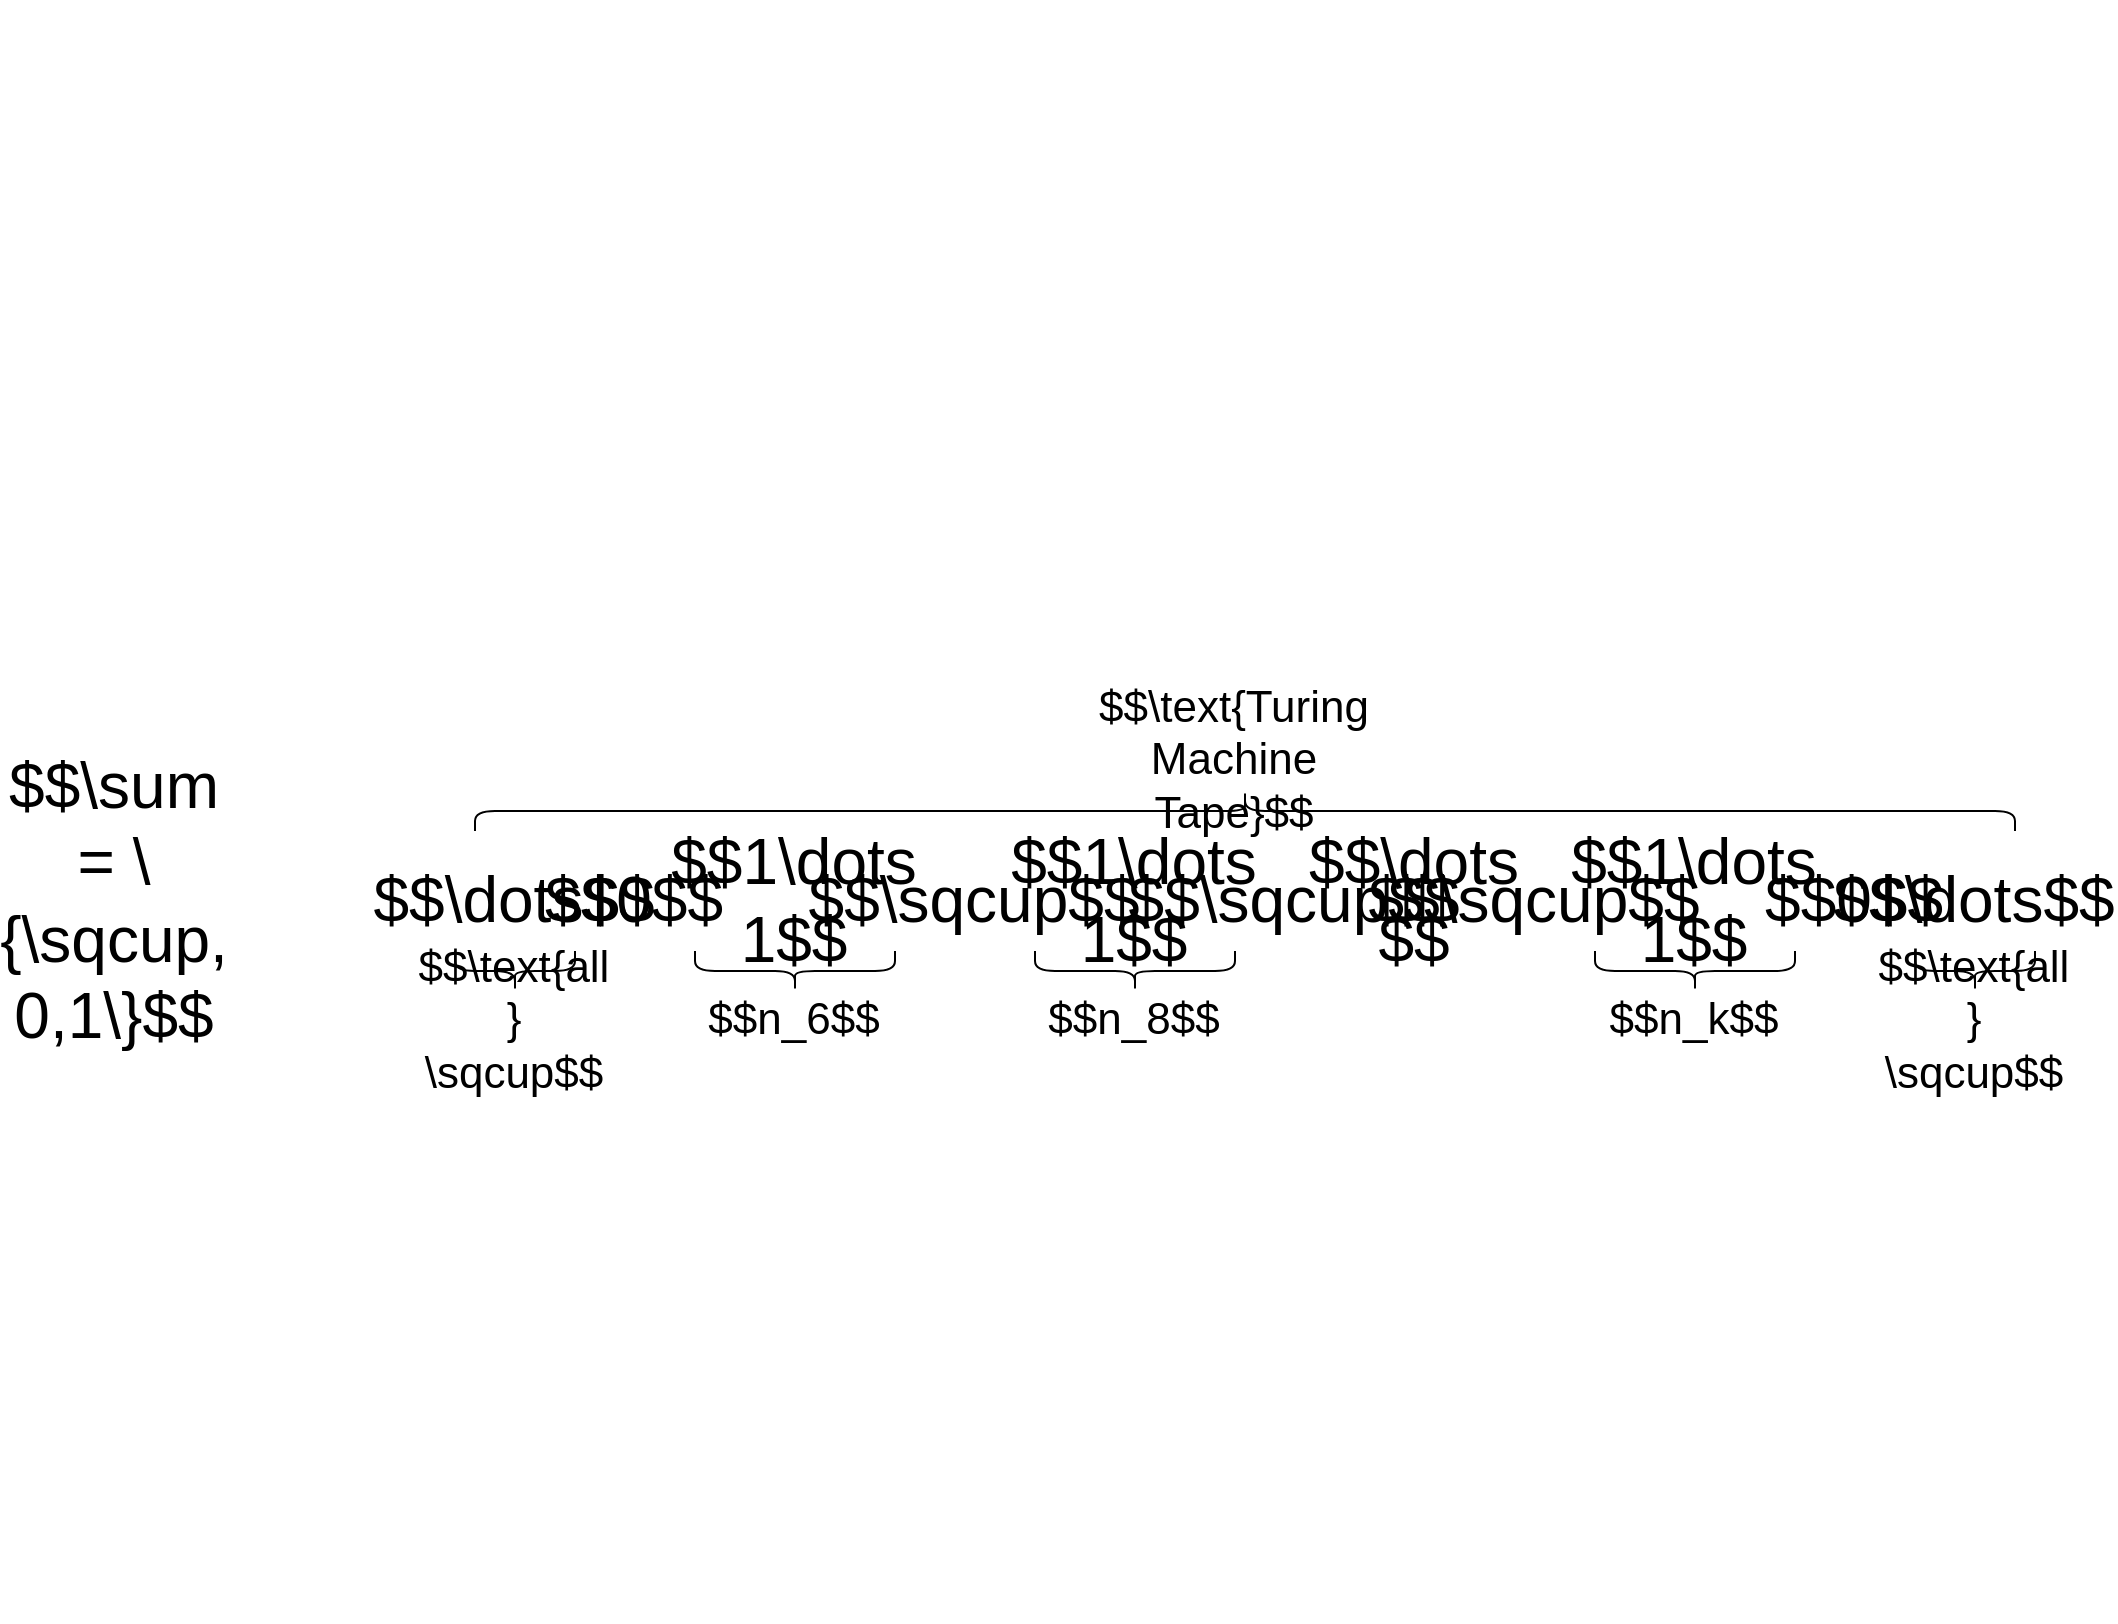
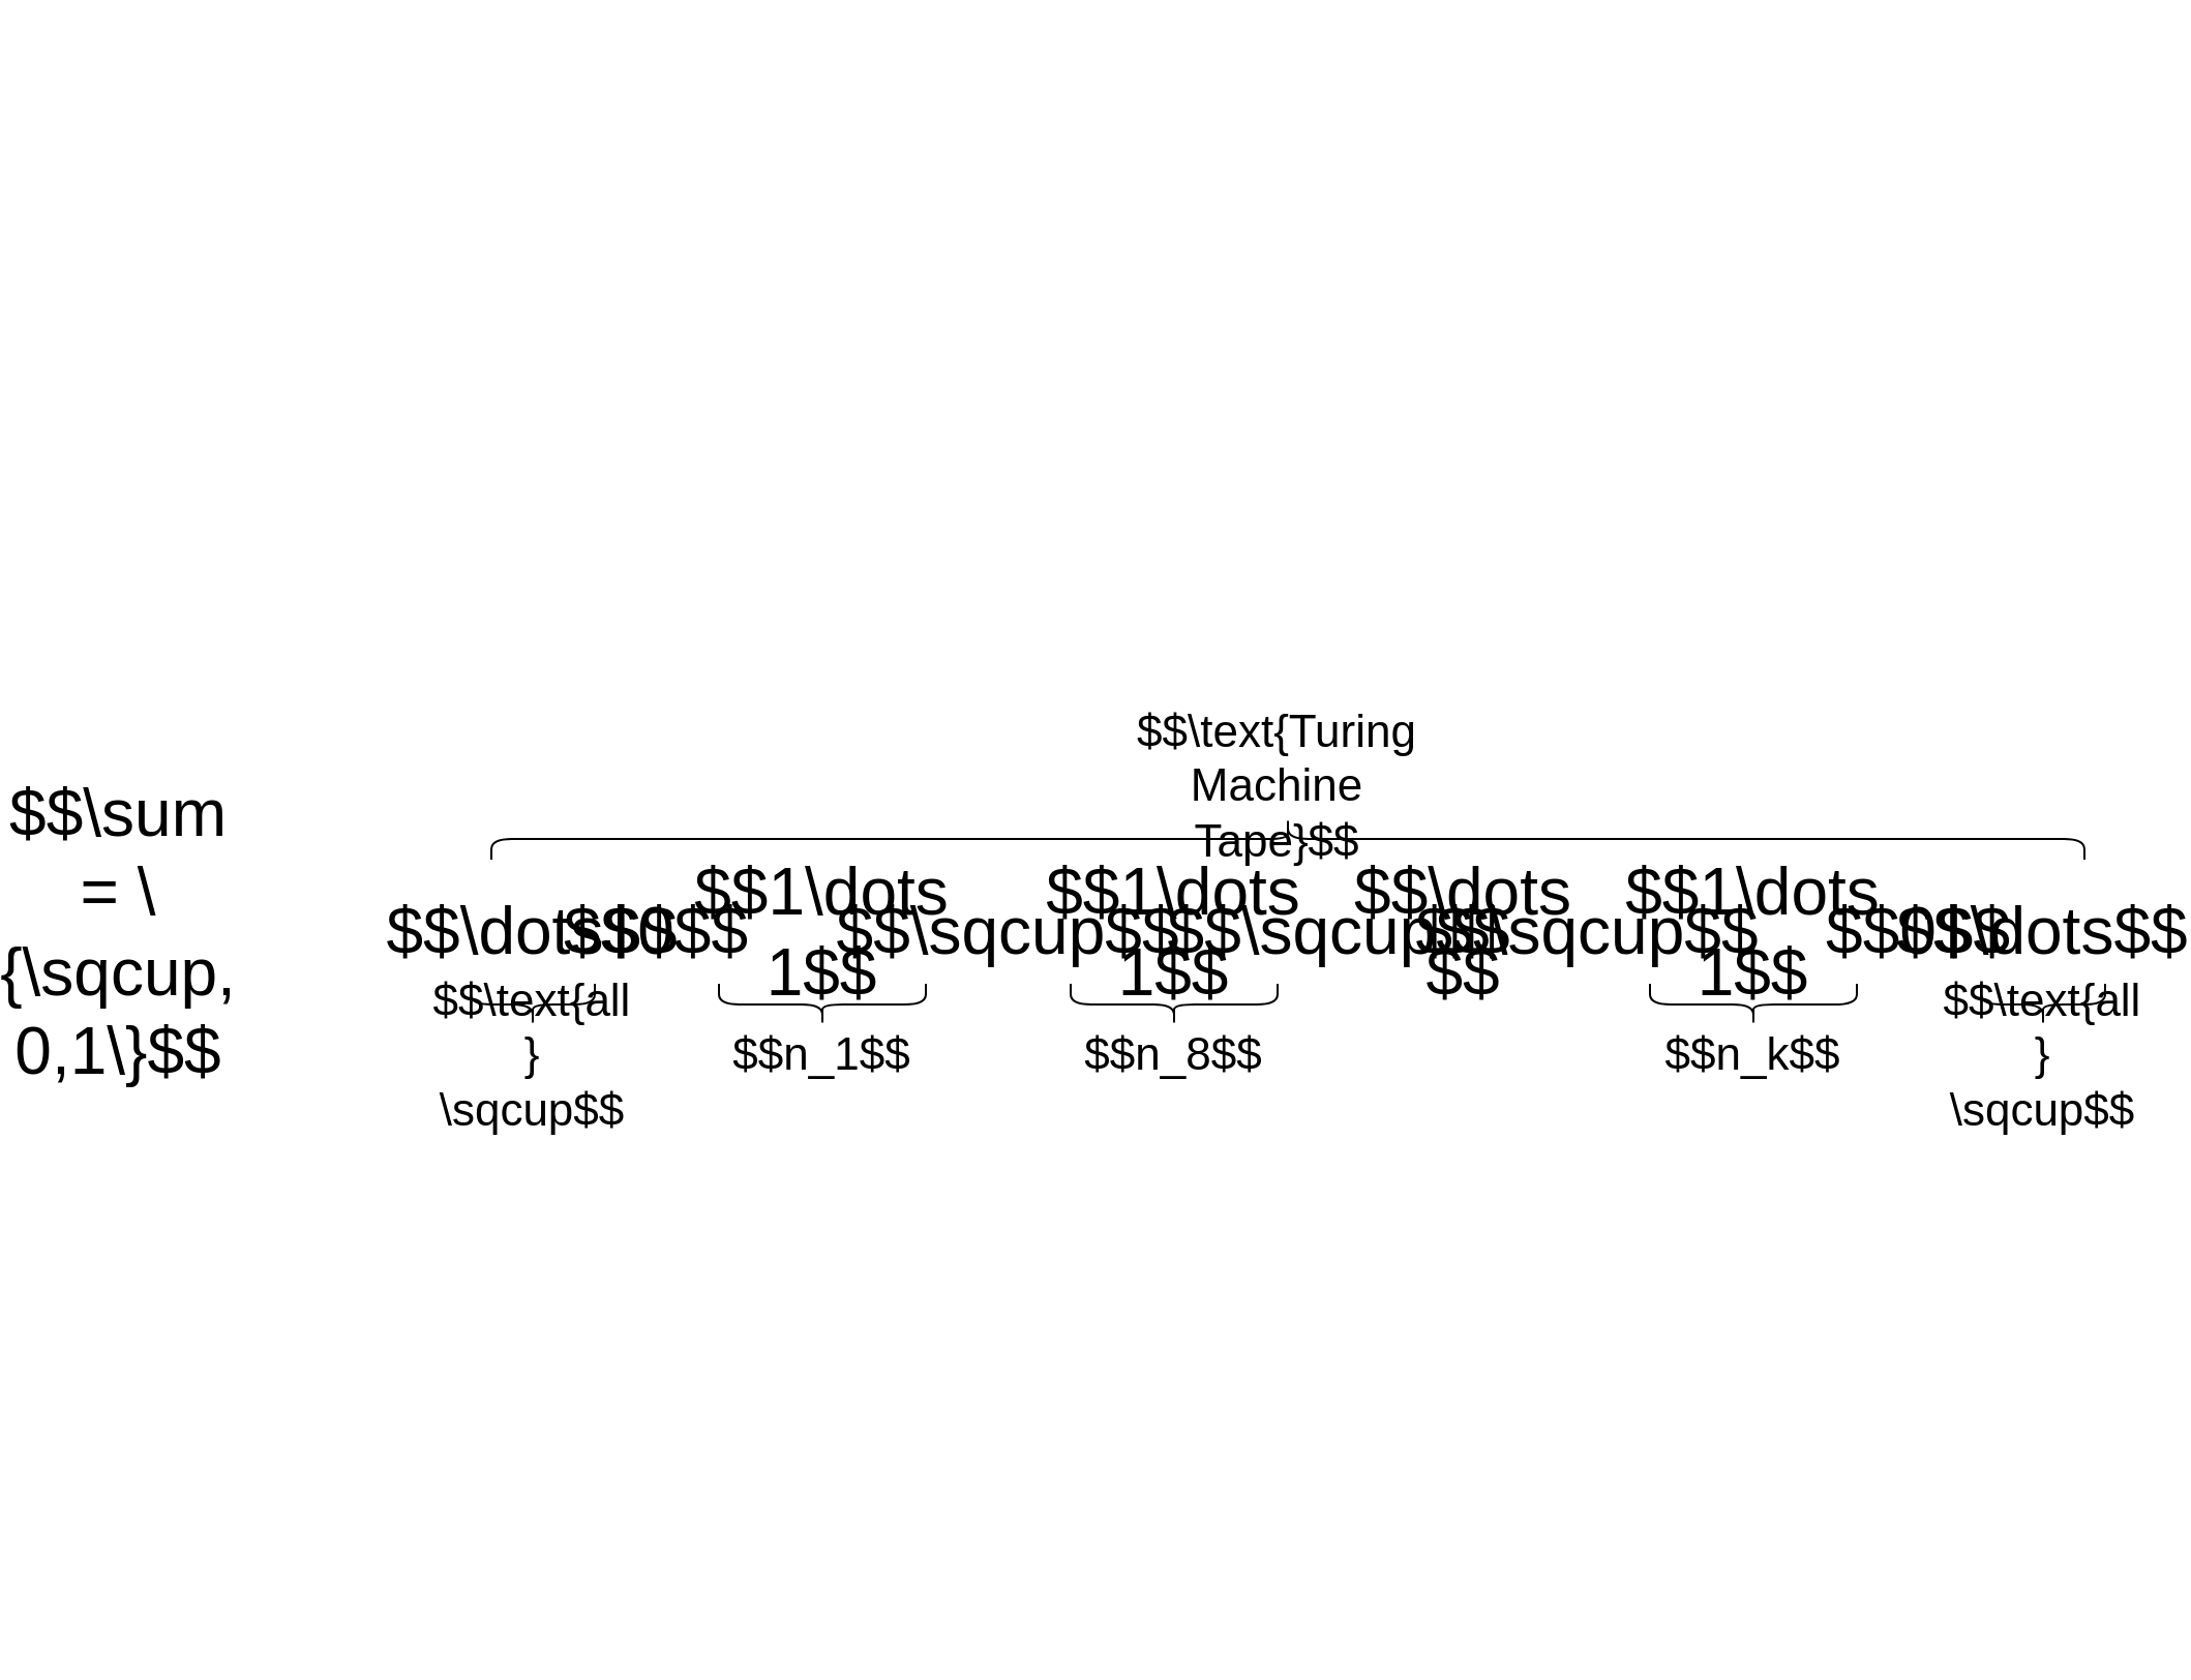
  <mxCell id="0" />
  <mxCell id="1" parent="0" />
  <mxCell id="2" value="$$\dots$$" style="text;html=1;strokeColor=none;fillColor=none;align=center;verticalAlign=middle;whiteSpace=wrap;rounded=0;fontSize=32;" vertex="1" parent="1"><mxGeometry x="220" y="435" width="60" height="30" as="geometry" /></mxCell>
  <mxCell id="3" value="$$0$$" style="text;html=1;strokeColor=none;fillColor=none;align=center;verticalAlign=middle;whiteSpace=wrap;rounded=0;fontSize=32;" vertex="1" parent="1"><mxGeometry x="280" y="435" width="60" height="30" as="geometry" /></mxCell>
  <mxCell id="4" value="$$1\dots 1$$" style="text;html=1;strokeColor=none;fillColor=none;align=center;verticalAlign=middle;whiteSpace=wrap;rounded=0;fontSize=32;" vertex="1" parent="1"><mxGeometry x="360" y="435" width="60" height="30" as="geometry" /></mxCell>
  <mxCell id="5" value="$$\sqcup$$" style="text;html=1;strokeColor=none;fillColor=none;align=center;verticalAlign=middle;whiteSpace=wrap;rounded=0;fontSize=32;" vertex="1" parent="1"><mxGeometry x="450" y="435" width="60" height="30" as="geometry" /></mxCell>
  <mxCell id="6" value="$$1\dots 1$$" style="text;html=1;strokeColor=none;fillColor=none;align=center;verticalAlign=middle;whiteSpace=wrap;rounded=0;fontSize=32;" vertex="1" parent="1"><mxGeometry x="530" y="435" width="60" height="30" as="geometry" /></mxCell>
  <mxCell id="7" value="$$\sqcup$$" style="text;html=1;strokeColor=none;fillColor=none;align=center;verticalAlign=middle;whiteSpace=wrap;rounded=0;fontSize=32;" vertex="1" parent="1"><mxGeometry x="610" y="435" width="60" height="30" as="geometry" /></mxCell>
  <mxCell id="8" value="$$1\dots 1$$" style="text;html=1;strokeColor=none;fillColor=none;align=center;verticalAlign=middle;whiteSpace=wrap;rounded=0;fontSize=32;" vertex="1" parent="1"><mxGeometry x="810" y="435" width="60" height="30" as="geometry" /></mxCell>
  <mxCell id="9" value="$$\sqcup$$" style="text;html=1;strokeColor=none;fillColor=none;align=center;verticalAlign=middle;whiteSpace=wrap;rounded=0;fontSize=32;" vertex="1" parent="1"><mxGeometry x="730" y="435" width="60" height="30" as="geometry" /></mxCell>
  <mxCell id="10" value="$$0$$" style="text;html=1;strokeColor=none;fillColor=none;align=center;verticalAlign=middle;whiteSpace=wrap;rounded=0;fontSize=32;" vertex="1" parent="1"><mxGeometry x="890" y="435" width="60" height="30" as="geometry" /></mxCell>
  <mxCell id="11" value="$$\dots$$" style="text;html=1;strokeColor=none;fillColor=none;align=center;verticalAlign=middle;whiteSpace=wrap;rounded=0;fontSize=32;" vertex="1" parent="1"><mxGeometry x="950" y="435" width="60" height="30" as="geometry" /></mxCell>
  <mxCell id="12" value="$$\dots $$" style="text;html=1;strokeColor=none;fillColor=none;align=center;verticalAlign=middle;whiteSpace=wrap;rounded=0;fontSize=32;" vertex="1" parent="1"><mxGeometry x="670" y="435" width="60" height="30" as="geometry" /></mxCell>
  <mxCell id="13" value="" style="shape=curlyBracket;whiteSpace=wrap;html=1;rounded=1;fontSize=32;rotation=-90;" vertex="1" parent="1"><mxGeometry x="380" y="435" width="20" height="100" as="geometry" /></mxCell>
  <mxCell id="14" value="" style="shape=curlyBracket;whiteSpace=wrap;html=1;rounded=1;fontSize=32;rotation=-90;" vertex="1" parent="1"><mxGeometry x="550" y="435" width="20" height="100" as="geometry" /></mxCell>
  <mxCell id="15" value="" style="shape=curlyBracket;whiteSpace=wrap;html=1;rounded=1;fontSize=32;rotation=-90;" vertex="1" parent="1"><mxGeometry x="830" y="435" width="20" height="100" as="geometry" /></mxCell>
  <mxCell id="16" value="" style="shape=curlyBracket;whiteSpace=wrap;html=1;rounded=1;fontSize=32;rotation=-90;" vertex="1" parent="1"><mxGeometry x="240" y="455" width="20" height="60" as="geometry" /></mxCell>
  <mxCell id="17" value="" style="shape=curlyBracket;whiteSpace=wrap;html=1;rounded=1;fontSize=32;rotation=-90;" vertex="1" parent="1"><mxGeometry x="970" y="455" width="20" height="60" as="geometry" /></mxCell>
- <mxCell id="18" value="$$n_6$$" style="text;html=1;strokeColor=none;fillColor=none;align=center;verticalAlign=middle;whiteSpace=wrap;rounded=0;fontSize=22;" vertex="1" parent="1"><mxGeometry x="360" y="495" width="60" height="30" as="geometry" /></mxCell>
+ <mxCell id="18" value="$$n_1$$" style="text;html=1;strokeColor=none;fillColor=none;align=center;verticalAlign=middle;whiteSpace=wrap;rounded=0;fontSize=22;" vertex="1" parent="1"><mxGeometry x="360" y="495" width="60" height="30" as="geometry" /></mxCell>
  <mxCell id="19" value="$$n_8$$" style="text;html=1;strokeColor=none;fillColor=none;align=center;verticalAlign=middle;whiteSpace=wrap;rounded=0;fontSize=22;" vertex="1" parent="1"><mxGeometry x="530" y="495" width="60" height="30" as="geometry" /></mxCell>
  <mxCell id="20" value="$$n_k$$" style="text;html=1;strokeColor=none;fillColor=none;align=center;verticalAlign=middle;whiteSpace=wrap;rounded=0;fontSize=22;" vertex="1" parent="1"><mxGeometry x="810" y="495" width="60" height="30" as="geometry" /></mxCell>
  <mxCell id="21" value="$$\text{all } \sqcup$$" style="text;html=1;strokeColor=none;fillColor=none;align=center;verticalAlign=middle;whiteSpace=wrap;rounded=0;fontSize=22;" vertex="1" parent="1"><mxGeometry x="950" y="495" width="60" height="30" as="geometry" /></mxCell>
  <mxCell id="22" value="$$\text{all } \sqcup$$" style="text;html=1;strokeColor=none;fillColor=none;align=center;verticalAlign=middle;whiteSpace=wrap;rounded=0;fontSize=22;" vertex="1" parent="1"><mxGeometry x="220" y="495" width="60" height="30" as="geometry" /></mxCell>
  <mxCell id="23" value="$$\sum = \{\sqcup, 0,1\}$$" style="text;html=1;strokeColor=none;fillColor=none;align=center;verticalAlign=middle;whiteSpace=wrap;rounded=0;fontSize=32;" vertex="1" parent="1"><mxGeometry x="20" y="435" width="60" height="30" as="geometry" /></mxCell>
  <mxCell id="24" value="" style="shape=curlyBracket;whiteSpace=wrap;html=1;rounded=1;fontSize=32;rotation=90;" vertex="1" parent="1"><mxGeometry x="605" y="20" width="20" height="770" as="geometry" /></mxCell>
  <mxCell id="25" value="$$\text{Turing Machine Tape}$$" style="text;html=1;strokeColor=none;fillColor=none;align=center;verticalAlign=middle;whiteSpace=wrap;rounded=0;fontSize=22;" vertex="1" parent="1"><mxGeometry x="580" y="365" width="60" height="30" as="geometry" /></mxCell>
